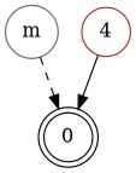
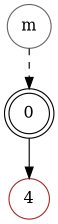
  digraph {
    node [shape=circle]
    0 [color=black shape=doublecircle]
    m [color=gray40]
    4 [color=brown]
    m -> 0 [style=dashed]
-   4 -> 0 [style=solid]
+   0 -> 4 [style=solid]
  }
